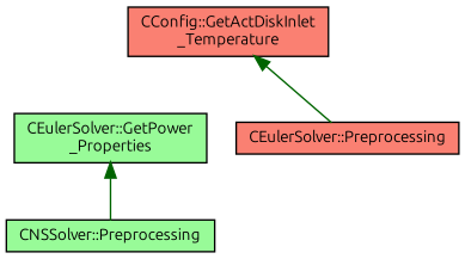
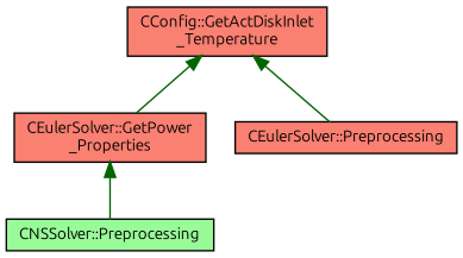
  digraph {
    fontname=Ubuntu
    rankdir=TB
    node [color=black fillcolor=salmon fontname=Ubuntu fontsize=10 shape=record style=filled]
    edge [color=darkgreen dir=back fontname=Ubuntu fontsize=10 labelfontname=Helvetica labelfontsize=10 style=solid]
    n1 [fontcolor=black height=0.2 label="CConfig::GetActDiskInlet\l_Temperature" width=0.4]
-   n2 [fillcolor=palegreen height=0.2 label="CEulerSolver::GetPower\l_Properties" width=0.4]
+   n2 [height=0.2 label="CEulerSolver::GetPower\l_Properties" width=0.4]
    n3 [height=0.2 label="CEulerSolver::Preprocessing" width=0.4]
    n4 [fillcolor=palegreen height=0.2 label="CNSSolver::Preprocessing" width=0.4]
+   n1 -> n2
    n1 -> n3
    n2 -> n4
  }
